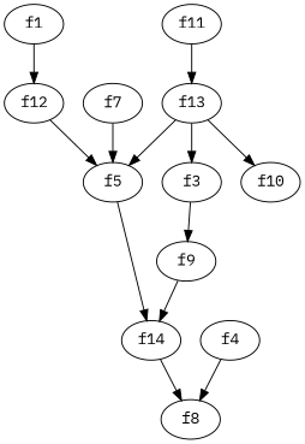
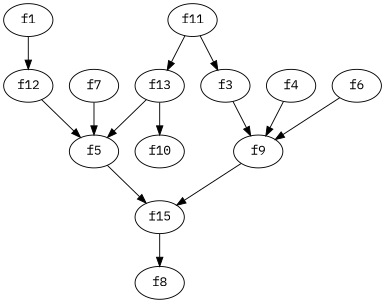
  strict digraph {
    fontname="IBM Plex Mono"
    node [fontname="IBM Plex Mono"]
    edge [fontname="IBM Plex Mono" weight=2]
    f1
    f12
    f5
    f3
    f9
-   f14
+   f14 [label=f15]
    f4
    f8
+   f6
    f7
    f13
    f10
    f11
    f1 -> f12
    f12 -> f5
    f5 -> f14
    f3 -> f9
    f9 -> f14
    f14 -> f8
-   f4 -> f8
+   f4 -> f9
+   f6 -> f9
    f7 -> f5
    f13 -> f5
-   f13 -> f3
+   f11 -> f3
    f13 -> f10
    f11 -> f13
  }
